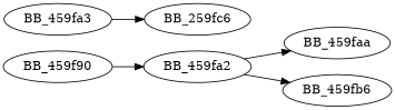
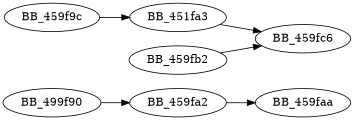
  digraph {
    rankdir=LR
    n1 [label=BB_459fa2]
-   BB_459f90
-   BB_459fa3
+   BB_459f90 [label=BB_499f90]
+   BB_459f9c
+   BB_459fa3 [label=BB_451fa3]
    BB_459faa
-   BB_459fb6
-   BB_459fc6 [label=BB_259fc6]
+   BB_459fc6
+   BB_459fb2
    n1 -> BB_459faa
-   n1 -> BB_459fb6
    BB_459f90 -> n1
+   BB_459f9c -> BB_459fa3
    BB_459fa3 -> BB_459fc6
+   BB_459fb2 -> BB_459fc6
  }
